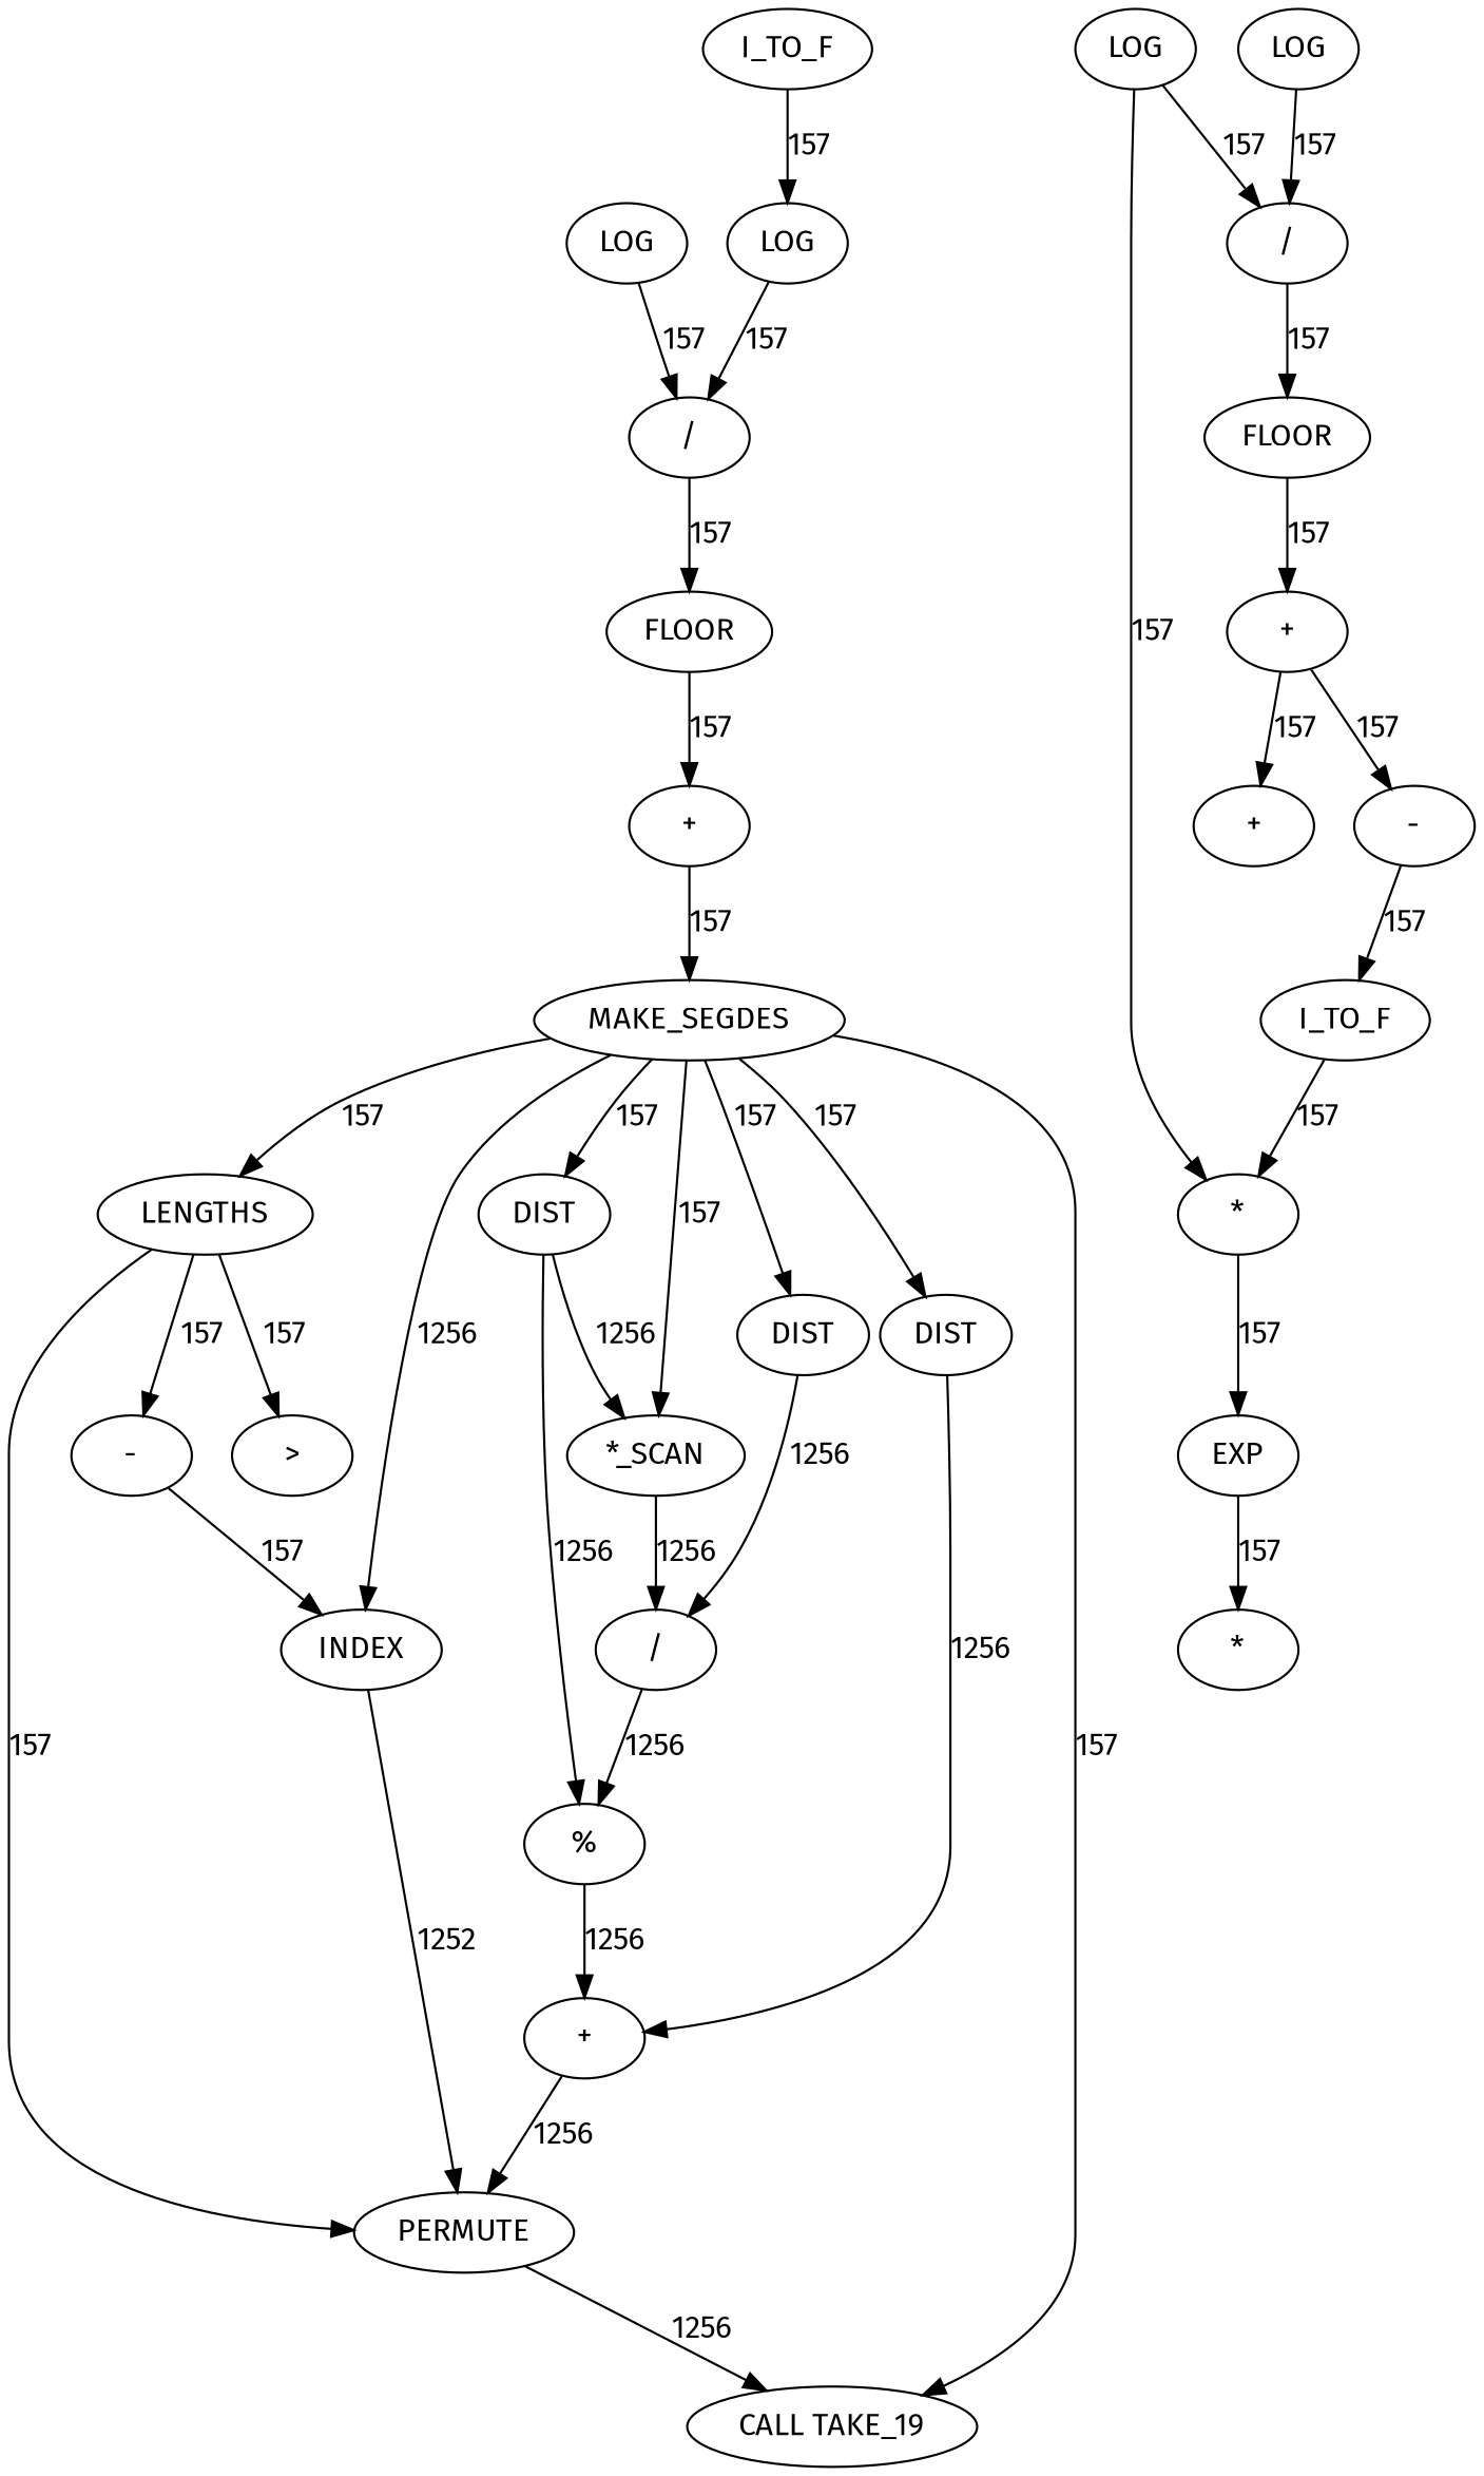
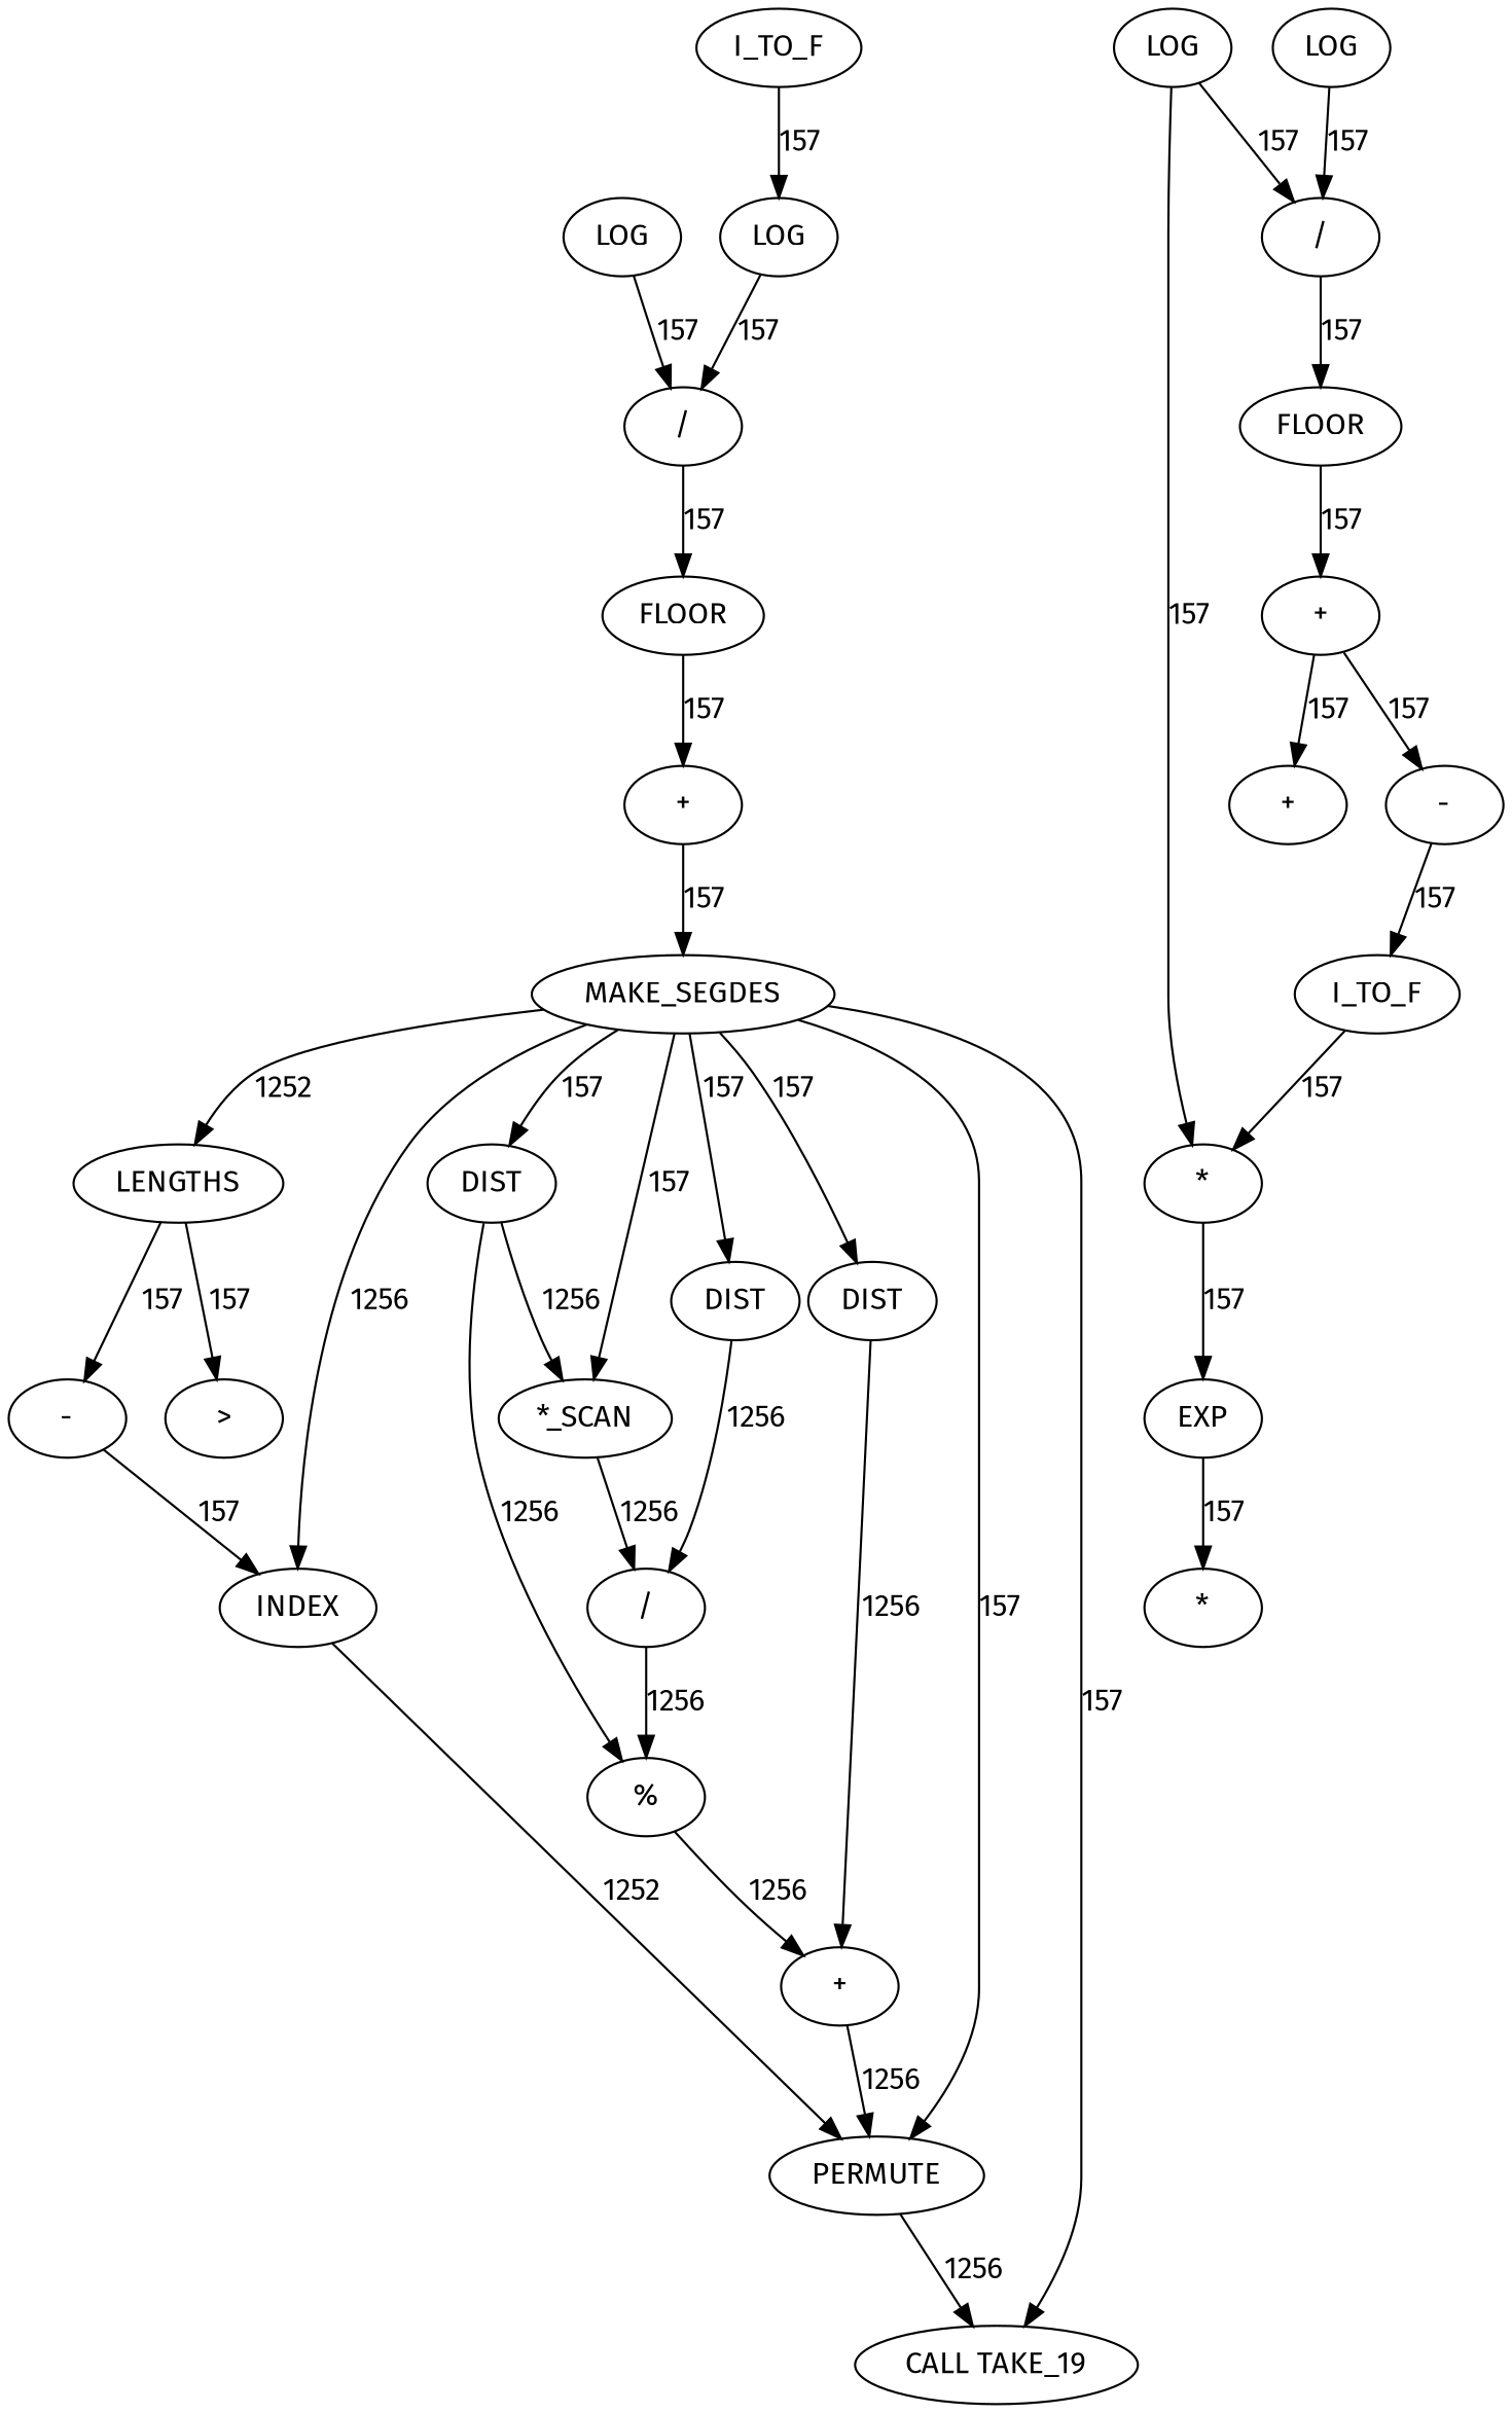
  digraph {
    fontname="Fira Sans"
    node [cost=0 fontname="Fira Sans"]
    edge [cost=157 fontname="Fira Sans"]
    n1 [cost=5145 label="-"]
    n2 [cost=92123 label=INDEX]
    n3 [cost=38458 label=PERMUTE]
    n4 [cost=11029 label=LOG]
    n5 [cost=4964 label="/"]
    n6 [cost=4662 label=FLOOR]
    n7 [cost=5268 label="+"]
    n8 [label="CALL TAKE_19"]
    n9 [cost=6926 label=FLOOR]
    n10 [cost=5004 label="+"]
    n11 [label="+"]
    n12 [cost=5341 label="-"]
    n13 [cost=5168 label=I_TO_F]
    n14 [cost=6813 label=LOG]
    n15 [cost=4753 label=DIST]
    n16 [cost=8126 label="*_SCAN"]
    n17 [cost=9676 label="%"]
    n18 [cost=6914 label="/"]
    n19 [cost=24102 label="\>"]
    n20 [cost=5137 label=LENGTHS]
    n21 [cost=4753 label=I_TO_F]
    n22 [cost=5776 label="*"]
    n23 [cost=80064 label=EXP]
    n24 [cost=5544 label="*"]
    n25 [cost=8142 label=LOG]
    n26 [cost=5364 label="/"]
    n27 [cost=5339 label="+"]
    n28 [cost=5477 label=MAKE_SEGDES]
    n29 [cost=4613 label=DIST]
    n30 [cost=5331 label=DIST]
    n31 [cost=4617 label=LOG]
    n1 -> n2 [label=157]
    n2 -> n3 [cost=1256 label=1252]
    n3 -> n8 [cost=1256 label=1256]
    n4 -> n5 [label=157]
    n5 -> n6 [label=157]
    n6 -> n27 [label=157]
    n7 -> n3 [cost=1256 label=1256]
    n9 -> n10 [label=157]
    n10 -> n11 [label=157]
    n10 -> n12 [label=157]
    n12 -> n21 [label=157]
    n13 -> n14 [label=157]
    n14 -> n5 [label=157]
    n15 -> n16 [cost=1256 label=1256]
    n15 -> n17 [cost=1256 label=1256]
    n16 -> n18 [cost=1256 label=1256]
    n17 -> n7 [cost=1256 label=1256]
    n18 -> n17 [cost=1256 label=1256]
    n20 -> n1 [label=157]
    n20 -> n19 [label=157]
    n21 -> n22 [label=157]
    n22 -> n23 [label=157]
    n23 -> n24 [label=157]
    n25 -> n26 [label=157]
    n26 -> n9 [label=157]
    n27 -> n28 [label=157]
    n28 -> n2 [label=1256]
-   n20 -> n3 [label=157]
+   n28 -> n3 [label=157]
    n28 -> n8 [label=157]
    n28 -> n15 [label=157]
    n28 -> n16 [label=157]
-   n28 -> n20 [label=157]
+   n28 -> n20 [label=1252]
    n28 -> n29 [label=157]
    n28 -> n30 [label=157]
    n29 -> n18 [cost=1256 label=1256]
    n30 -> n7 [cost=1256 label=1256]
    n31 -> n22 [label=157]
    n31 -> n26 [label=157]
  }
